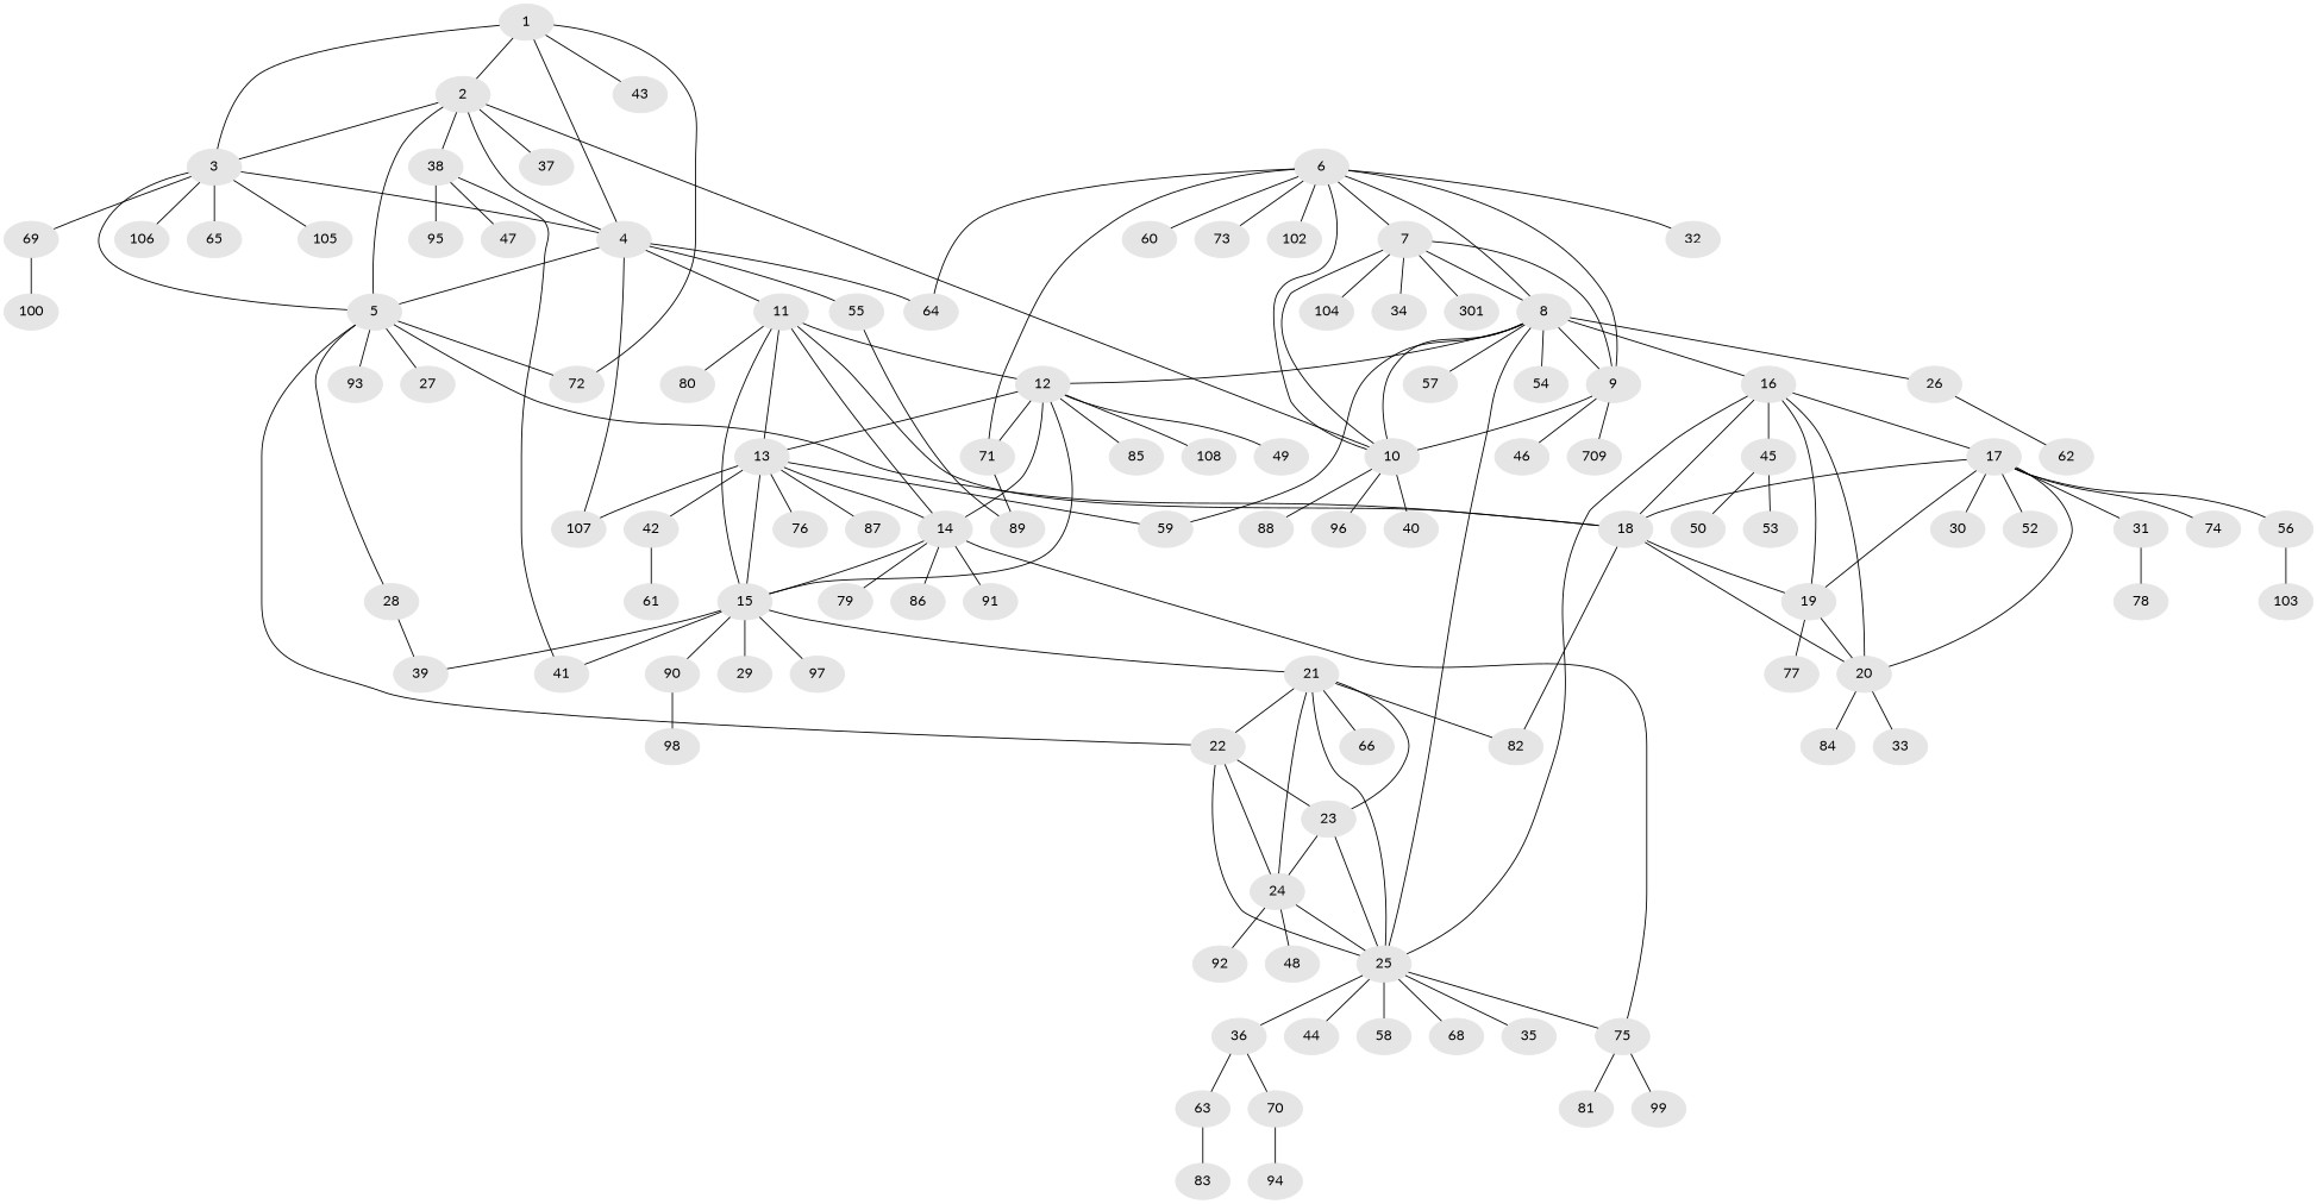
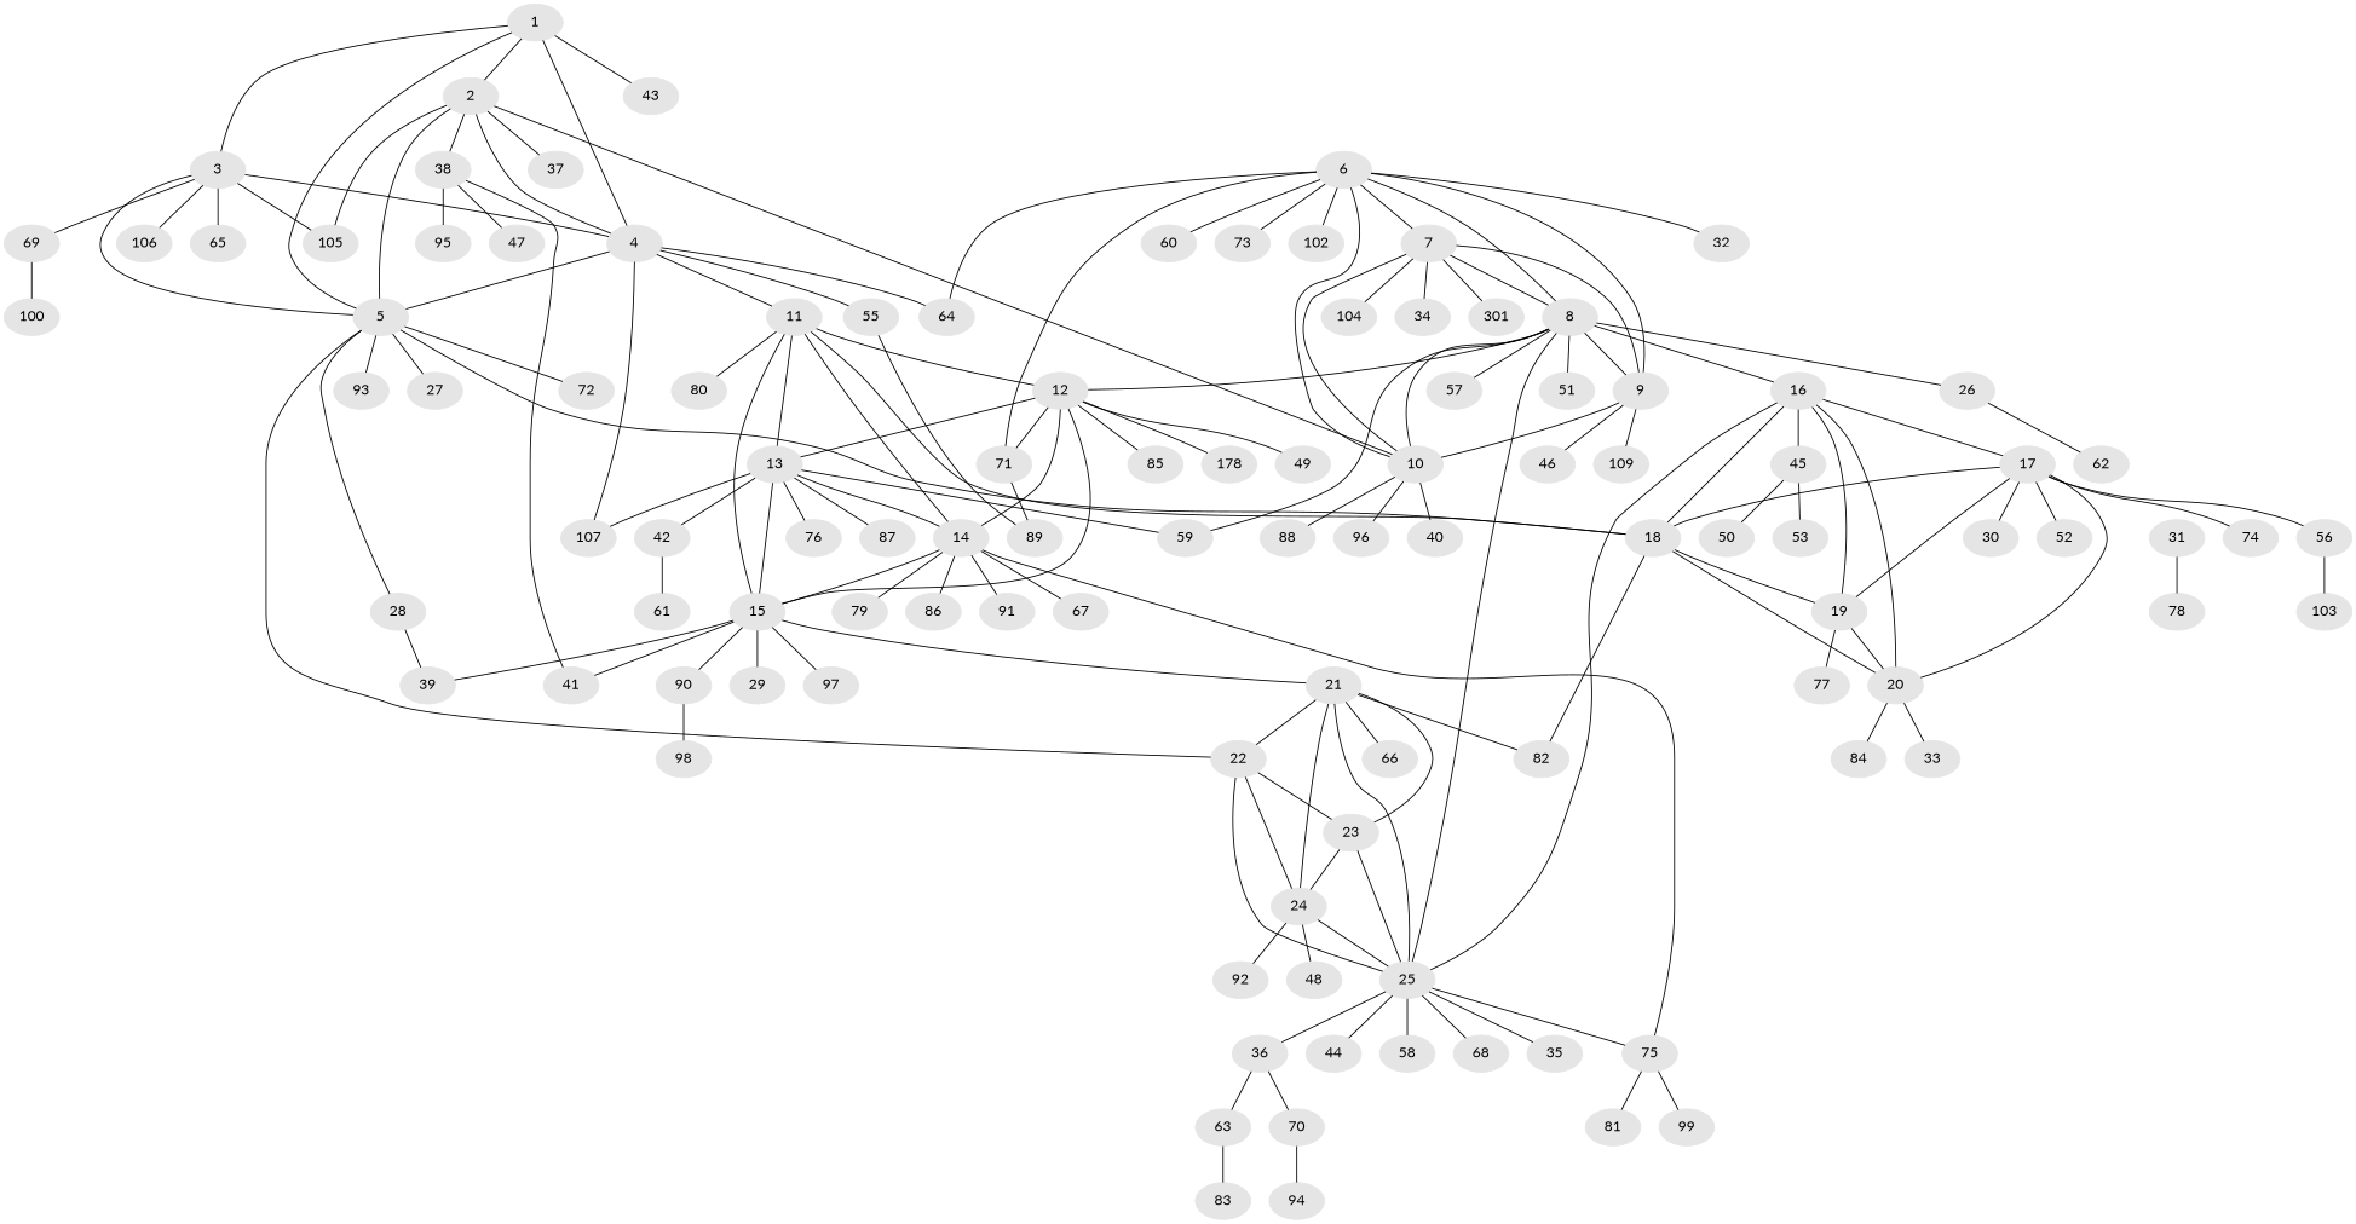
  graph {
    fontname=Lato
    node [color=gray90 fontname=Lato style=filled]
    edge [fontname=Lato]
    1
    2
    3
    4
    5
    43
    10
    37
    38
    65
    69
    105
    106
    11
    55
    64
    107
    18
    22
    27
    28
    72
    93
    40
    88
    96
    41
    47
    95
    100
    12
    13
    14
    15
    80
    89
    19
    20
    82
    25
    23
    24
    39
    6
    7
    8
    9
    32
    60
    71
    73
    102
    34
    n54 [label=301]
    104
    16
    26
-   54
+   54 [label=51]
    57
    59
    46
-   109 [label=709]
+   109
    49
    85
-   108
+   108 [label=178]
    17
    45
    75
    35
    36
    44
    58
    68
    62
    42
    76
    87
+   67
    79
    86
    91
    21
    29
    90
    97
    61
    81
    99
    66
    98
    30
    31
    52
    56
    74
    77
    33
    84
    50
    53
    78
    103
    48
    92
    63
    70
    83
    94
    1 -- 2
    1 -- 3
    1 -- 4
-   1 -- 72
+   1 -- 5
    1 -- 43
-   2 -- 3
+   2 -- 105
    2 -- 4
    2 -- 5
    2 -- 10
    2 -- 37
    2 -- 38
    3 -- 4
    3 -- 5
    3 -- 65
    3 -- 69
    3 -- 105
    3 -- 106
    4 -- 5
    4 -- 11
    4 -- 55
    4 -- 64
    4 -- 107
    5 -- 18
    5 -- 22
    5 -- 27
    5 -- 28
    5 -- 72
    5 -- 93
    10 -- 40
    10 -- 88
    10 -- 96
    38 -- 41
    38 -- 47
    38 -- 95
    69 -- 100
    11 -- 18
    11 -- 12
    11 -- 13
    11 -- 14
    11 -- 15
    11 -- 80
    55 -- 89
    18 -- 19
    18 -- 20
    18 -- 82
    22 -- 25
    22 -- 23
    22 -- 24
    28 -- 39
    12 -- 13
    12 -- 14
    12 -- 15
    12 -- 71
    12 -- 49
    12 -- 85
    12 -- 108
    13 -- 107
    13 -- 14
    13 -- 15
    13 -- 59
    13 -- 42
    13 -- 76
    13 -- 87
    14 -- 15
    14 -- 75
+   14 -- 67
    14 -- 79
    14 -- 86
    14 -- 91
    15 -- 41
    15 -- 39
    15 -- 21
    15 -- 29
    15 -- 90
    15 -- 97
    19 -- 20
    19 -- 77
    20 -- 33
    20 -- 84
    25 -- 75
    25 -- 35
    25 -- 36
    25 -- 44
    25 -- 58
    25 -- 68
    23 -- 25
    23 -- 24
    24 -- 25
    24 -- 48
    24 -- 92
    6 -- 10
    6 -- 64
    6 -- 7
    6 -- 8
    6 -- 9
    6 -- 32
    6 -- 60
    6 -- 71
    6 -- 73
    6 -- 102
    7 -- 10
    7 -- 8
    7 -- 9
    7 -- 34
    7 -- n54
    7 -- 104
    8 -- 10
    8 -- 12
    8 -- 25
    8 -- 9
    8 -- 16
    8 -- 26
    8 -- 54
    8 -- 57
    8 -- 59
    9 -- 10
    9 -- 46
    9 -- 109
    71 -- 89
    16 -- 18
    16 -- 19
    16 -- 20
    16 -- 25
    16 -- 17
    16 -- 45
    26 -- 62
    17 -- 18
    17 -- 19
    17 -- 20
    17 -- 30
-   17 -- 31
    17 -- 52
    17 -- 56
    17 -- 74
    45 -- 50
    45 -- 53
    75 -- 81
    75 -- 99
    36 -- 63
    36 -- 70
    42 -- 61
    21 -- 22
    21 -- 82
    21 -- 25
    21 -- 23
    21 -- 24
    21 -- 66
    90 -- 98
    31 -- 78
    56 -- 103
    63 -- 83
    70 -- 94
  }
